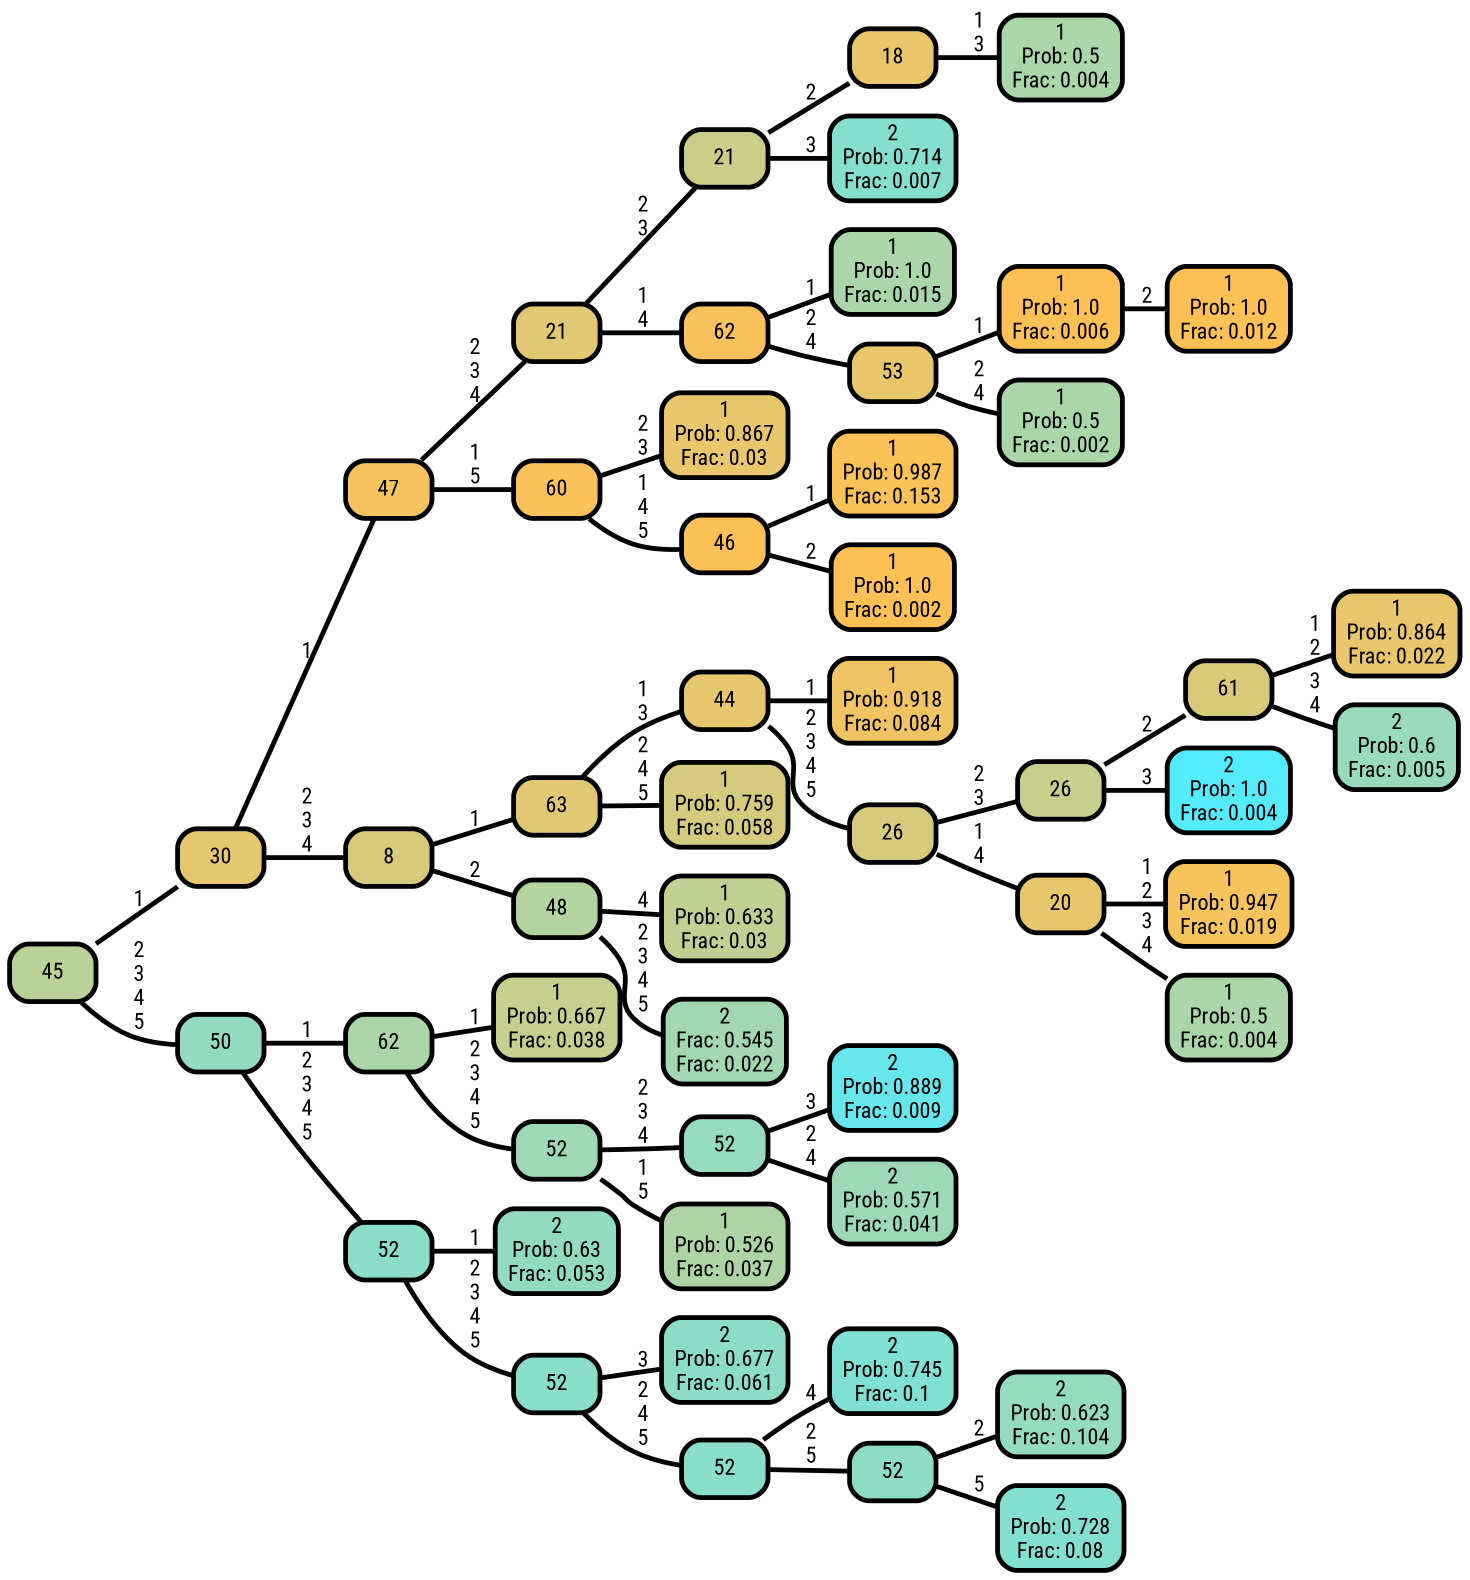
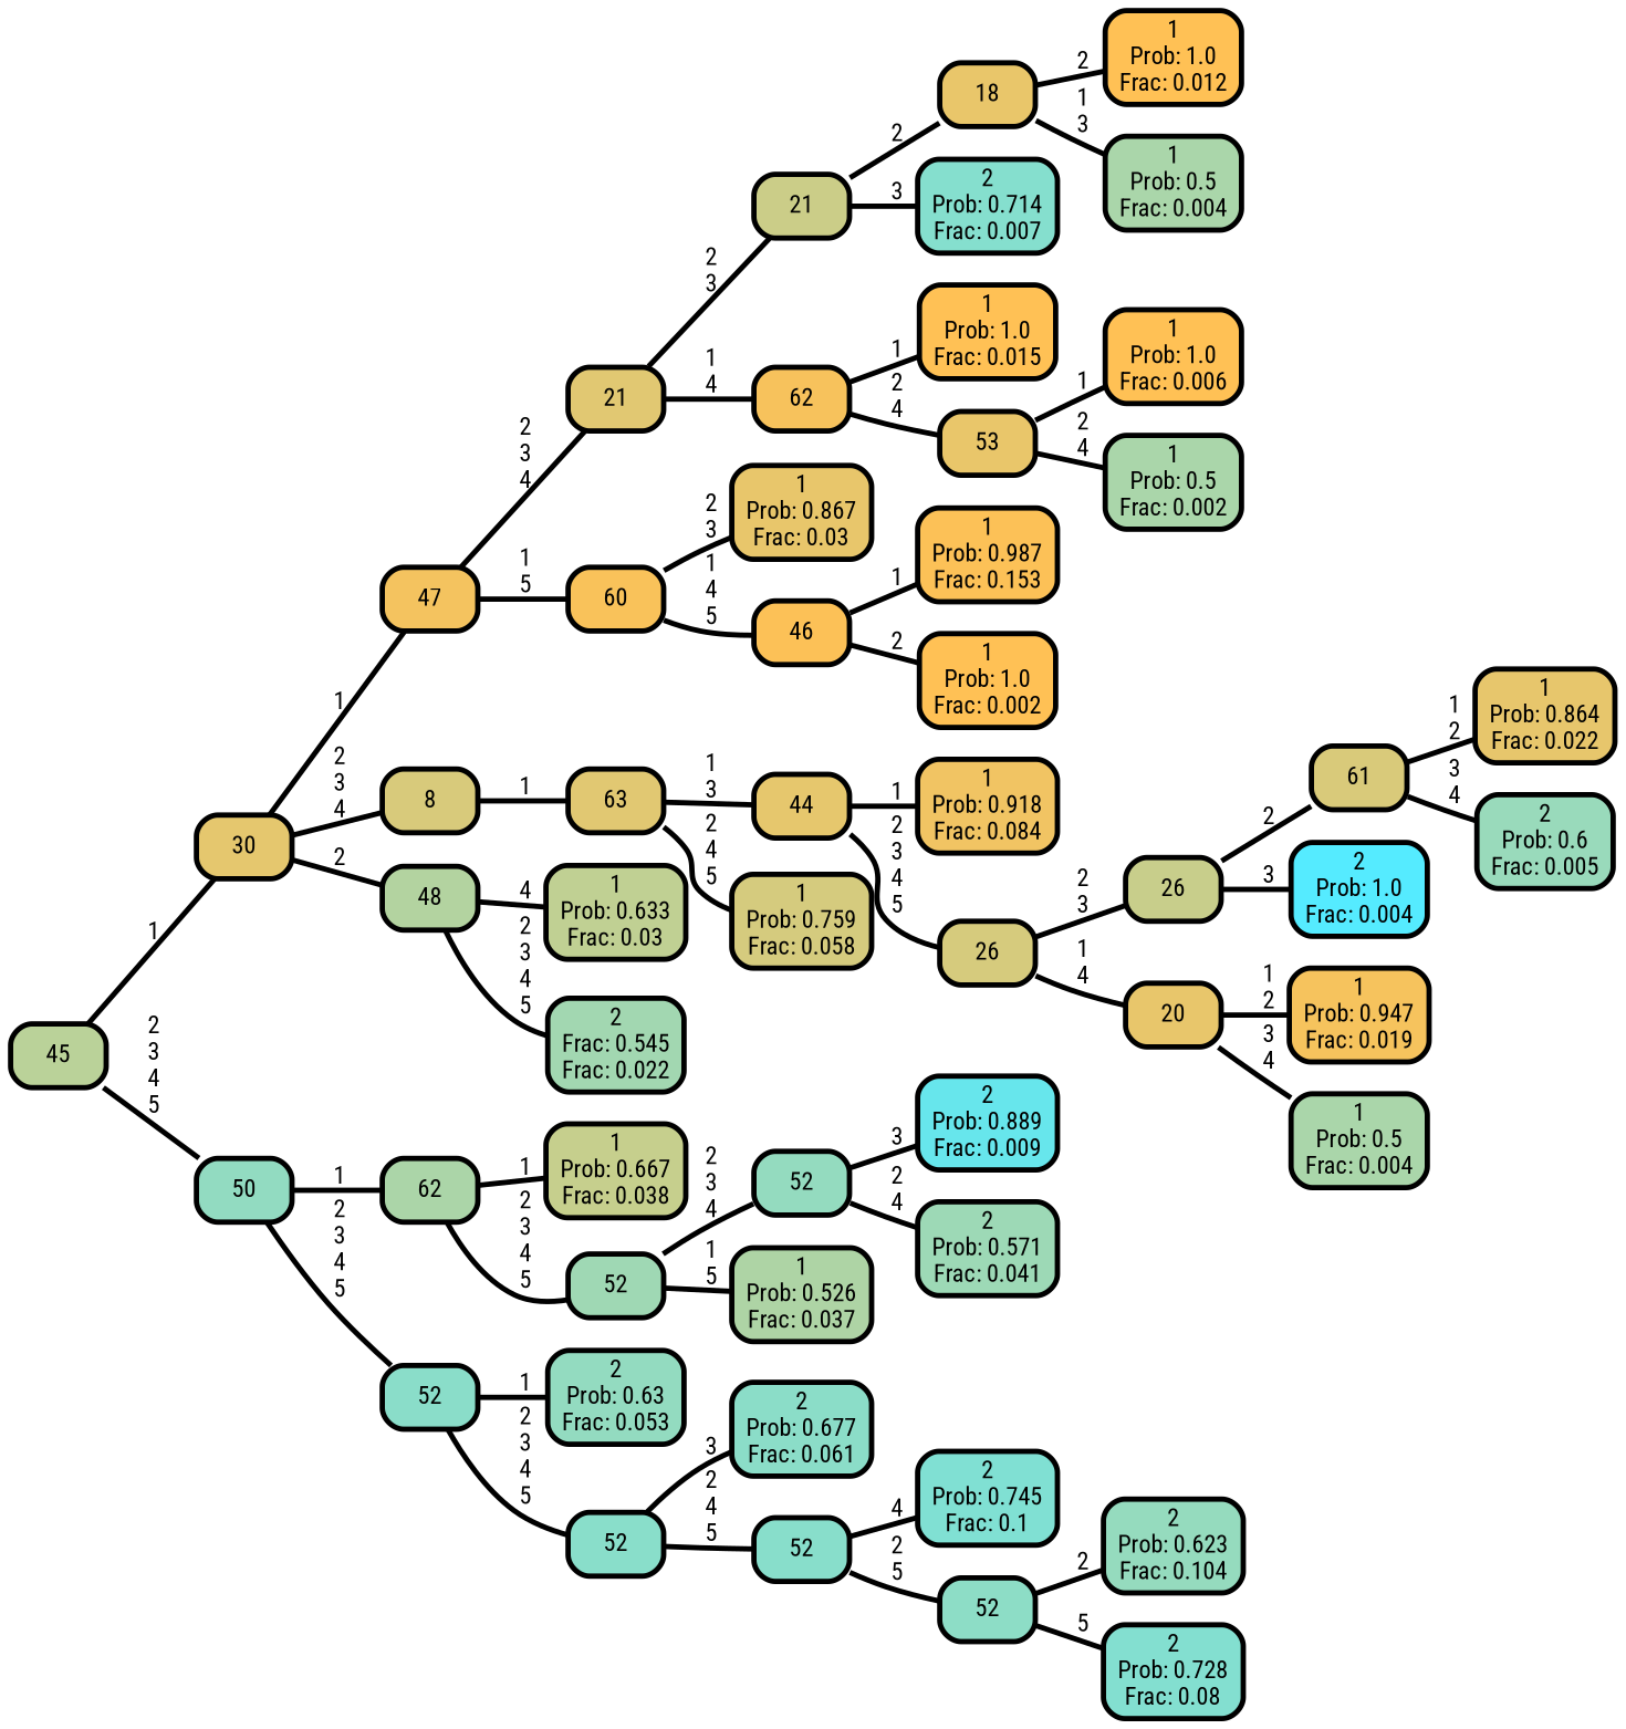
  graph {
    fontname="Roboto Condensed"
    rankdir=LR
    ranksep="0 equally"
    splines=straight
    node [color=black fillcolor="#ffc155" fontcolor=black fontname="Roboto Condensed" penwidth=3 shape=box style="filled, rounded"]
    edge [color=black fontname="Roboto Condensed" penwidth=3]
    n1 [label="1\nProb: 1.0\nFrac: 0.012"]
    n2 [fillcolor="#e9c66a" label=18]
    n3 [fillcolor="#aad6aa" label="1\nProb: 0.5\nFrac: 0.004"]
    n4 [fillcolor="#cbcd88" label=21]
    n5 [fillcolor="#85dfce" label="2\nProb: 0.714\nFrac: 0.007"]
    n6 [fillcolor="#e1c872" label=21]
    n7 [fillcolor="#f7c25c" label=62]
-   n8 [fillcolor="#aad6aa" label="1\nProb: 1.0\nFrac: 0.015"]
+   n8 [label="1\nProb: 1.0\nFrac: 0.015"]
    n9 [fillcolor="#e9c66a" label=53]
    n10 [label="1\nProb: 1.0\nFrac: 0.006"]
    n11 [fillcolor="#aad6aa" label="1\nProb: 0.5\nFrac: 0.002"]
    n12 [fillcolor="#f4c35f" label=47]
    n13 [fillcolor="#f9c25a" label=60]
    n14 [fillcolor="#e8c66b" label="1\nProb: 0.867\nFrac: 0.03"]
    n15 [fillcolor="#fcc157" label=46]
    n16 [fillcolor="#fcc157" label="1\nProb: 0.987\nFrac: 0.153"]
    n17 [label="1\nProb: 1.0\nFrac: 0.002"]
    n18 [fillcolor="#e5c76e" label=30]
    n19 [fillcolor="#d8ca7b" label=8]
    n20 [fillcolor="#e1c872" label=63]
    n21 [fillcolor="#b3d3a0" label=48]
    n22 [fillcolor="#f1c463" label="1\nProb: 0.918\nFrac: 0.084"]
    n23 [fillcolor="#e6c76d" label=44]
    n24 [fillcolor="#d6cb7d" label=26]
    n25 [fillcolor="#c8ce8b" label=26]
    n26 [fillcolor="#e8c66b" label=20]
    n27 [fillcolor="#e7c66c" label="1\nProb: 0.864\nFrac: 0.022"]
    n28 [fillcolor="#d9ca7a" label=61]
    n29 [fillcolor="#99dabb" label="2\nProb: 0.6\nFrac: 0.005"]
    n30 [fillcolor="#55ebff" label="2\nProb: 1.0\nFrac: 0.004"]
    n31 [fillcolor="#f6c35d" label="1\nProb: 0.947\nFrac: 0.019"]
    n32 [fillcolor="#aad6aa" label="1\nProb: 0.5\nFrac: 0.004"]
    n33 [fillcolor="#d5cb7e" label="1\nProb: 0.759\nFrac: 0.058"]
    n34 [fillcolor="#c0d093" label="1\nProb: 0.633\nFrac: 0.03"]
    n35 [fillcolor="#a2d7b1" label="2\nFrac: 0.545\nFrac: 0.022"]
    n36 [fillcolor="#bad299" label=45]
    n37 [fillcolor="#92dbc1" label=50]
    n38 [fillcolor="#abd5a8" label=62]
    n39 [fillcolor="#8addc9" label=52]
    n40 [fillcolor="#c6cf8d" label="1\nProb: 0.667\nFrac: 0.038"]
    n41 [fillcolor="#9fd8b4" label=52]
    n42 [fillcolor="#94dbbf" label=52]
    n43 [fillcolor="#aed4a5" label="1\nProb: 0.526\nFrac: 0.037"]
    n44 [fillcolor="#67e6ec" label="2\nProb: 0.889\nFrac: 0.009"]
    n45 [fillcolor="#9dd9b6" label="2\nProb: 0.571\nFrac: 0.041"]
    n46 [fillcolor="#93dbc0" label="2\nProb: 0.63\nFrac: 0.053"]
    n47 [fillcolor="#89deca" label=52]
    n48 [fillcolor="#8bddc8" label="2\nProb: 0.677\nFrac: 0.061"]
    n49 [fillcolor="#88decb" label=52]
    n50 [fillcolor="#80e0d3" label="2\nProb: 0.745\nFrac: 0.1"]
    n51 [fillcolor="#8dddc6" label=52]
    n52 [fillcolor="#95dbbe" label="2\nProb: 0.623\nFrac: 0.104"]
    n53 [fillcolor="#83dfd0" label="2\nProb: 0.728\nFrac: 0.08"]
    subgraph sub_1 {
      rank=same
    }
-   n10 -- n1 [label=" 2"]
+   n2 -- n1 [label=" 2"]
    n2 -- n3 [label=" 1\n 3"]
    n4 -- n2 [label=" 2"]
    n4 -- n5 [label=" 3"]
    n6 -- n4 [label=" 2\n 3"]
    n6 -- n7 [label=" 1\n 4"]
    n7 -- n8 [label=" 1"]
    n7 -- n9 [label=" 2\n 4"]
    n9 -- n10 [label=" 1"]
    n9 -- n11 [label=" 2\n 4"]
    n12 -- n6 [label=" 2\n 3\n 4"]
    n12 -- n13 [label=" 1\n 5"]
    n13 -- n14 [label=" 2\n 3"]
    n13 -- n15 [label=" 1\n 4\n 5"]
    n15 -- n16 [label=" 1"]
    n15 -- n17 [label=" 2"]
    n18 -- n12 [label=" 1"]
    n18 -- n19 [label=" 2\n 3\n 4"]
    n19 -- n20 [label=" 1"]
-   n19 -- n21 [label=" 2"]
+   n18 -- n21 [label=" 2"]
    n20 -- n23 [label=" 1\n 3"]
    n20 -- n33 [label=" 2\n 4\n 5"]
    n21 -- n34 [label=" 4"]
    n21 -- n35 [label=" 2\n 3\n 4\n 5"]
    n23 -- n22 [label=" 1"]
    n23 -- n24 [label=" 2\n 3\n 4\n 5"]
    n24 -- n25 [label=" 2\n 3"]
    n24 -- n26 [label=" 1\n 4"]
    n25 -- n28 [label=" 2"]
    n25 -- n30 [label=" 3"]
    n26 -- n31 [label=" 1\n 2"]
    n26 -- n32 [label=" 3\n 4"]
    n28 -- n27 [label=" 1\n 2"]
    n28 -- n29 [label=" 3\n 4"]
    n36 -- n18 [label=" 1"]
    n36 -- n37 [label=" 2\n 3\n 4\n 5"]
    n37 -- n38 [label=" 1"]
    n37 -- n39 [label=" 2\n 3\n 4\n 5"]
    n38 -- n40 [label=" 1"]
    n38 -- n41 [label=" 2\n 3\n 4\n 5"]
    n39 -- n46 [label=" 1"]
    n39 -- n47 [label=" 2\n 3\n 4\n 5"]
    n41 -- n42 [label=" 2\n 3\n 4"]
    n41 -- n43 [label=" 1\n 5"]
    n42 -- n44 [label=" 3"]
    n42 -- n45 [label=" 2\n 4"]
    n47 -- n48 [label=" 3"]
    n47 -- n49 [label=" 2\n 4\n 5"]
    n49 -- n50 [label=" 4"]
    n49 -- n51 [label=" 2\n 5"]
    n51 -- n52 [label=" 2"]
    n51 -- n53 [label=" 5"]
  }
